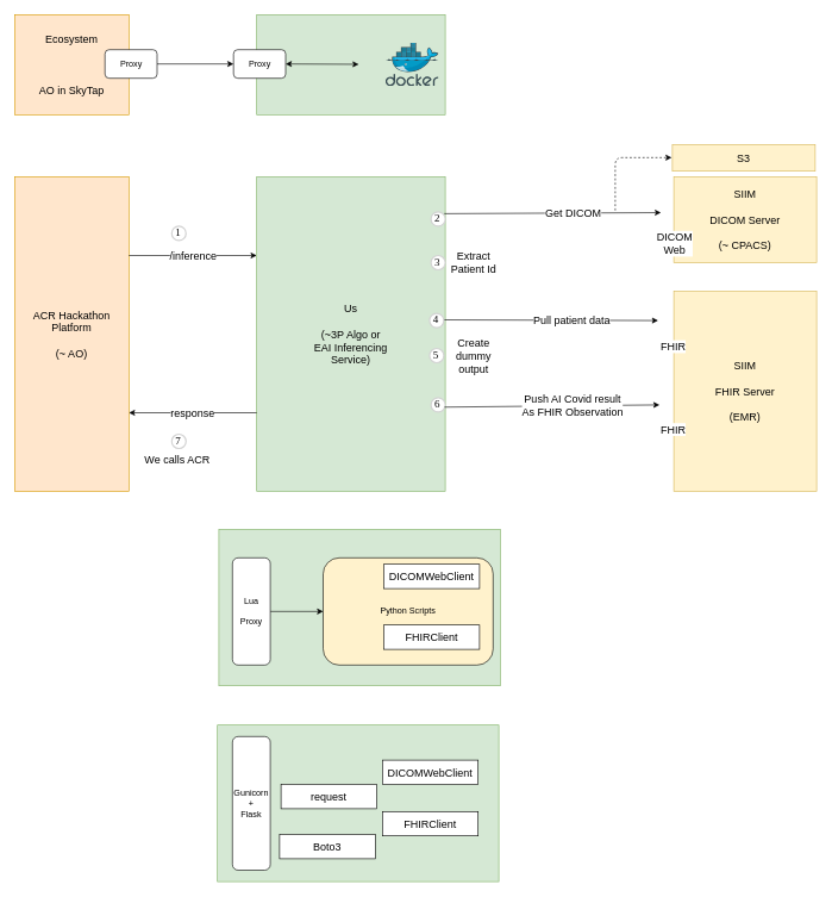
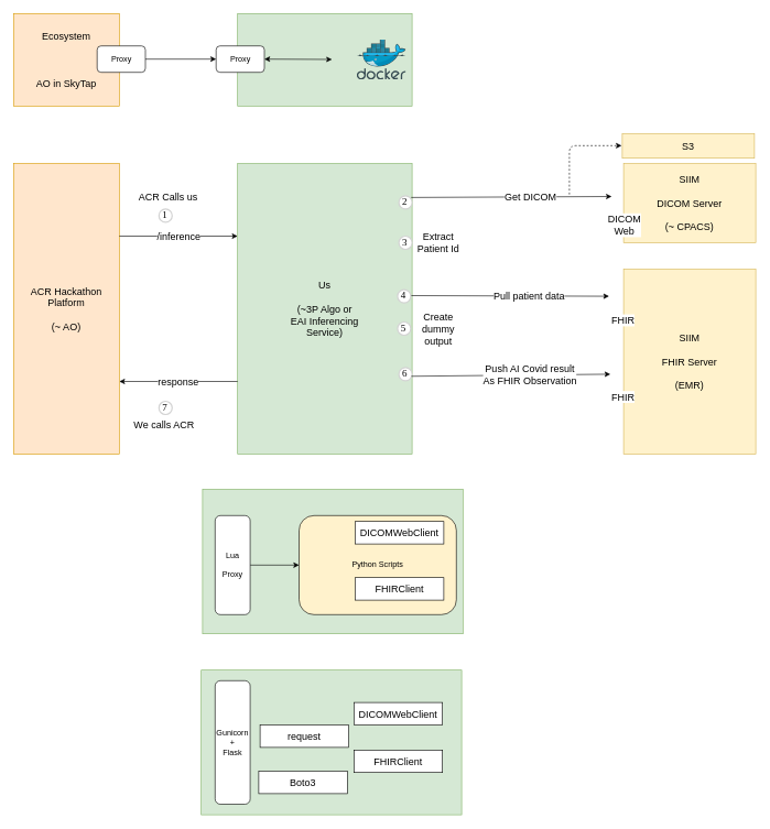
  <mxCell id="0" />
  <mxCell id="1" parent="0" />
  <mxCell id="2" value="S3" style="rounded=0;whiteSpace=wrap;html=1;fillColor=#fff2cc;strokeColor=#d6b656;fontSize=15;" vertex="1" parent="1"><mxGeometry x="941" y="202" width="200" height="37" as="geometry" /></mxCell>
  <mxCell id="3" value="" style="rounded=0;whiteSpace=wrap;html=1;fillColor=#d5e8d4;strokeColor=#82b366;fontSize=15;" vertex="1" parent="1"><mxGeometry x="306" y="740" width="394" height="219" as="geometry" /></mxCell>
  <mxCell id="4" value="Python Scripts" style="rounded=1;whiteSpace=wrap;html=1;fillColor=#fff2cc;" vertex="1" parent="1"><mxGeometry x="452" y="780" width="238" height="150" as="geometry" /></mxCell>
  <mxCell id="5" value="Us&lt;br style=&quot;font-size: 15px&quot;&gt;&lt;br style=&quot;font-size: 15px&quot;&gt;(~3P Algo or &lt;br&gt;EAI Inferencing &lt;br&gt;Service)" style="rounded=0;whiteSpace=wrap;html=1;fillColor=#d5e8d4;strokeColor=#82b366;fontSize=15;" parent="1" vertex="1"><mxGeometry x="359" y="247" width="264" height="440" as="geometry" /></mxCell>
  <mxCell id="6" value="SIIM&lt;br style=&quot;font-size: 15px&quot;&gt;&lt;br&gt;FHIR Server&lt;br&gt;&lt;br&gt;(EMR)" style="rounded=0;whiteSpace=wrap;html=1;fillColor=#fff2cc;strokeColor=#d6b656;fontSize=15;" parent="1" vertex="1"><mxGeometry x="943" y="407" width="200" height="280" as="geometry" /></mxCell>
  <mxCell id="7" value="ACR Hackathon Platform&lt;br style=&quot;font-size: 15px;&quot;&gt;&lt;br style=&quot;font-size: 15px;&quot;&gt;(~ AO)" style="rounded=0;whiteSpace=wrap;html=1;fillColor=#ffe6cc;strokeColor=#d79b00;fontSize=15;" parent="1" vertex="1"><mxGeometry x="20" y="247" width="160" height="440" as="geometry" /></mxCell>
  <mxCell id="8" value="SIIM&lt;br style=&quot;font-size: 15px&quot;&gt;&lt;br&gt;DICOM Server&lt;br&gt;&lt;br&gt;(~ CPACS)" style="rounded=0;whiteSpace=wrap;html=1;fillColor=#fff2cc;strokeColor=#d6b656;fontSize=15;" parent="1" vertex="1"><mxGeometry x="943" y="247" width="200" height="120" as="geometry" /></mxCell>
  <mxCell id="9" value="/inference" style="endArrow=classic;html=1;exitX=1;exitY=0.25;exitDx=0;exitDy=0;entryX=0;entryY=0.25;entryDx=0;entryDy=0;fontSize=15;" parent="1" source="7" target="5" edge="1"><mxGeometry width="50" height="50" relative="1" as="geometry"><mxPoint x="503" y="647" as="sourcePoint" /><mxPoint x="553" y="597" as="targetPoint" /></mxGeometry></mxCell>
  <mxCell id="10" value="response" style="endArrow=classic;html=1;entryX=1;entryY=0.75;entryDx=0;entryDy=0;exitX=0;exitY=0.75;exitDx=0;exitDy=0;fontSize=15;" parent="1" source="5" target="7" edge="1"><mxGeometry width="50" height="50" relative="1" as="geometry"><mxPoint x="503" y="647" as="sourcePoint" /><mxPoint x="553" y="597" as="targetPoint" /></mxGeometry></mxCell>
  <mxCell id="11" value="" style="endArrow=classic;html=1;exitX=0.995;exitY=0.117;exitDx=0;exitDy=0;entryX=0;entryY=0.5;entryDx=0;entryDy=0;exitPerimeter=0;fontSize=15;" parent="1" source="5" target="16" edge="1"><mxGeometry width="50" height="50" relative="1" as="geometry"><mxPoint x="700" y="482" as="sourcePoint" /><mxPoint x="332" y="350" as="targetPoint" /><Array as="points" /></mxGeometry></mxCell>
  <mxCell id="12" value="Get DICOM" style="edgeLabel;html=1;align=center;verticalAlign=middle;resizable=0;points=[];fontSize=15;" parent="11" vertex="1" connectable="0"><mxGeometry x="0.189" y="1" relative="1" as="geometry"><mxPoint as="offset" /></mxGeometry></mxCell>
  <mxCell id="13" value="FHIR" style="shape=image;html=1;verticalAlign=top;verticalLabelPosition=bottom;labelBackgroundColor=#ffffff;imageAspect=0;aspect=fixed;image=https://cdn4.iconfinder.com/data/icons/web-development-5/500/api-code-window-128.png;fontSize=15;" parent="1" vertex="1"><mxGeometry x="921" y="427" width="42" height="42" as="geometry" /></mxCell>
  <mxCell id="14" value="" style="endArrow=classic;html=1;exitX=1;exitY=0.5;exitDx=0;exitDy=0;fontSize=15;" parent="1" edge="1"><mxGeometry width="50" height="50" relative="1" as="geometry"><mxPoint x="621" y="447" as="sourcePoint" /><mxPoint x="921" y="448" as="targetPoint" /><Array as="points" /></mxGeometry></mxCell>
  <mxCell id="15" value="Pull patient data" style="edgeLabel;html=1;align=center;verticalAlign=middle;resizable=0;points=[];fontSize=15;" parent="14" vertex="1" connectable="0"><mxGeometry x="0.189" y="1" relative="1" as="geometry"><mxPoint as="offset" /></mxGeometry></mxCell>
  <mxCell id="16" value="DICOM &lt;br&gt;Web" style="shape=image;html=1;verticalAlign=top;verticalLabelPosition=bottom;labelBackgroundColor=#ffffff;imageAspect=0;aspect=fixed;image=https://cdn4.iconfinder.com/data/icons/web-development-5/500/api-code-window-128.png;fontSize=15;" parent="1" vertex="1"><mxGeometry x="925" y="278" width="38" height="38" as="geometry" /></mxCell>
  <mxCell id="17" value="1" style="ellipse;whiteSpace=wrap;html=1;aspect=fixed;strokeWidth=2;fontFamily=Tahoma;spacingBottom=4;spacingRight=2;strokeColor=#d3d3d3;fontSize=15;" parent="1" vertex="1"><mxGeometry x="240" y="316" width="20" height="20" as="geometry" /></mxCell>
  <mxCell id="18" value="2" style="ellipse;whiteSpace=wrap;html=1;aspect=fixed;strokeWidth=2;fontFamily=Tahoma;spacingBottom=4;spacingRight=2;strokeColor=#d3d3d3;fontSize=15;" parent="1" vertex="1"><mxGeometry x="603" y="296" width="20" height="20" as="geometry" /></mxCell>
  <mxCell id="19" value="4" style="ellipse;whiteSpace=wrap;html=1;aspect=fixed;strokeWidth=2;fontFamily=Tahoma;spacingBottom=4;spacingRight=2;strokeColor=#d3d3d3;fontSize=15;" parent="1" vertex="1"><mxGeometry x="601" y="438" width="20" height="20" as="geometry" /></mxCell>
  <mxCell id="20" value="6" style="ellipse;whiteSpace=wrap;html=1;aspect=fixed;strokeWidth=2;fontFamily=Tahoma;spacingBottom=4;spacingRight=2;strokeColor=#d3d3d3;fontSize=15;" parent="1" vertex="1"><mxGeometry x="603" y="556" width="20" height="20" as="geometry" /></mxCell>
  <mxCell id="21" value="" style="endArrow=classic;html=1;exitX=0.995;exitY=0.117;exitDx=0;exitDy=0;entryX=0;entryY=0.5;entryDx=0;entryDy=0;exitPerimeter=0;fontSize=15;" parent="1" target="23" edge="1"><mxGeometry width="50" height="50" relative="1" as="geometry"><mxPoint x="621.935" y="569.12" as="sourcePoint" /><mxPoint x="332" y="510" as="targetPoint" /><Array as="points" /></mxGeometry></mxCell>
  <mxCell id="22" value="Push AI Covid result &lt;br&gt;As FHIR Observation" style="edgeLabel;html=1;align=center;verticalAlign=middle;resizable=0;points=[];fontSize=15;" parent="21" vertex="1" connectable="0"><mxGeometry x="0.189" y="1" relative="1" as="geometry"><mxPoint as="offset" /></mxGeometry></mxCell>
  <mxCell id="23" value="FHIR" style="shape=image;html=1;verticalAlign=top;verticalLabelPosition=bottom;labelBackgroundColor=#ffffff;imageAspect=0;aspect=fixed;image=https://cdn4.iconfinder.com/data/icons/web-development-5/500/api-code-window-128.png;fontSize=15;" parent="1" vertex="1"><mxGeometry x="923" y="547" width="38" height="38" as="geometry" /></mxCell>
  <mxCell id="24" value="5" style="ellipse;whiteSpace=wrap;html=1;aspect=fixed;strokeWidth=2;fontFamily=Tahoma;spacingBottom=4;spacingRight=2;strokeColor=#d3d3d3;fontSize=15;" parent="1" vertex="1"><mxGeometry x="601" y="487" width="20" height="20" as="geometry" /></mxCell>
  <mxCell id="25" value="7" style="ellipse;whiteSpace=wrap;html=1;aspect=fixed;strokeWidth=2;fontFamily=Tahoma;spacingBottom=4;spacingRight=2;strokeColor=#d3d3d3;fontSize=15;" parent="1" vertex="1"><mxGeometry x="240" y="607" width="20" height="20" as="geometry" /></mxCell>
  <mxCell id="26" value="3" style="ellipse;whiteSpace=wrap;html=1;aspect=fixed;strokeWidth=2;fontFamily=Tahoma;spacingBottom=4;spacingRight=2;strokeColor=#d3d3d3;fontSize=15;" parent="1" vertex="1"><mxGeometry x="603" y="357" width="20" height="20" as="geometry" /></mxCell>
  <mxCell id="27" value="Extract&lt;br style=&quot;font-size: 15px;&quot;&gt;Patient Id" style="text;html=1;strokeColor=none;fillColor=none;align=center;verticalAlign=middle;whiteSpace=wrap;rounded=0;fontSize=15;" parent="1" vertex="1"><mxGeometry x="623" y="357" width="80" height="20" as="geometry" /></mxCell>
  <mxCell id="28" value="Create dummy&lt;br&gt;output" style="text;html=1;strokeColor=none;fillColor=none;align=center;verticalAlign=middle;whiteSpace=wrap;rounded=0;fontSize=15;" parent="1" vertex="1"><mxGeometry x="623" y="487" width="80" height="20" as="geometry" /></mxCell>
+ <mxCell id="29" value="ACR Calls us" style="text;html=1;strokeColor=none;fillColor=none;align=center;verticalAlign=middle;whiteSpace=wrap;rounded=0;fontSize=15;" parent="1" vertex="1"><mxGeometry x="204" y="287" width="100" height="20" as="geometry" /></mxCell>
  <mxCell id="30" value="We calls ACR&amp;nbsp;" style="text;html=1;strokeColor=none;fillColor=none;align=center;verticalAlign=middle;whiteSpace=wrap;rounded=0;fontSize=15;" parent="1" vertex="1"><mxGeometry x="200" y="632" width="100" height="20" as="geometry" /></mxCell>
  <mxCell id="31" value="DICOMWebClient" style="rounded=0;whiteSpace=wrap;html=1;fontSize=15;" vertex="1" parent="1"><mxGeometry x="537" y="789" width="134" height="34" as="geometry" /></mxCell>
  <mxCell id="32" value="FHIRClient" style="rounded=0;whiteSpace=wrap;html=1;fontSize=15;" vertex="1" parent="1"><mxGeometry x="537" y="874" width="134" height="34" as="geometry" /></mxCell>
  <mxCell id="33" value="" style="edgeStyle=orthogonalEdgeStyle;rounded=0;orthogonalLoop=1;jettySize=auto;html=1;" edge="1" parent="1" source="34" target="4"><mxGeometry relative="1" as="geometry" /></mxCell>
  <mxCell id="34" value="Lua&lt;br&gt;&lt;br&gt;Proxy" style="rounded=1;whiteSpace=wrap;html=1;" vertex="1" parent="1"><mxGeometry x="325" y="780" width="53" height="150" as="geometry" /></mxCell>
  <mxCell id="35" value="" style="rounded=0;whiteSpace=wrap;html=1;fillColor=#d5e8d4;strokeColor=#82b366;fontSize=15;" vertex="1" parent="1"><mxGeometry x="304" y="1014" width="394" height="219" as="geometry" /></mxCell>
  <mxCell id="36" value="DICOMWebClient" style="rounded=0;whiteSpace=wrap;html=1;fontSize=15;" vertex="1" parent="1"><mxGeometry x="535" y="1063" width="134" height="34" as="geometry" /></mxCell>
  <mxCell id="37" value="FHIRClient" style="rounded=0;whiteSpace=wrap;html=1;fontSize=15;" vertex="1" parent="1"><mxGeometry x="535" y="1135" width="134" height="34" as="geometry" /></mxCell>
  <mxCell id="38" value="Boto3" style="rounded=0;whiteSpace=wrap;html=1;fontSize=15;" vertex="1" parent="1"><mxGeometry x="391" y="1167" width="134" height="34" as="geometry" /></mxCell>
  <mxCell id="39" value="Gunicorn&lt;br&gt;+&lt;br&gt;Flask" style="rounded=1;whiteSpace=wrap;html=1;" vertex="1" parent="1"><mxGeometry x="325" y="1030" width="53" height="187" as="geometry" /></mxCell>
  <mxCell id="40" value="request" style="rounded=0;whiteSpace=wrap;html=1;fontSize=15;" vertex="1" parent="1"><mxGeometry x="393" y="1097" width="134" height="34" as="geometry" /></mxCell>
  <mxCell id="41" value="" style="shape=image;html=1;verticalAlign=top;verticalLabelPosition=bottom;labelBackgroundColor=#ffffff;imageAspect=0;aspect=fixed;image=https://cdn2.iconfinder.com/data/icons/amazon-aws-stencils/100/Storage__Content_Delivery_Amazon_S3_Bucket-128.png" vertex="1" parent="1"><mxGeometry x="989" y="206" width="37" height="37" as="geometry" /></mxCell>
  <mxCell id="42" value="" style="endArrow=classic;html=1;dashed=1;" edge="1" parent="1"><mxGeometry width="50" height="50" relative="1" as="geometry"><mxPoint x="861" y="294" as="sourcePoint" /><mxPoint x="940" y="220" as="targetPoint" /><Array as="points"><mxPoint x="861" y="220" /></Array></mxGeometry></mxCell>
  <mxCell id="43" value="" style="rounded=0;whiteSpace=wrap;html=1;fillColor=#d5e8d4;strokeColor=#82b366;fontSize=15;" vertex="1" parent="1"><mxGeometry x="359" y="20" width="264" height="140" as="geometry" /></mxCell>
  <mxCell id="44" value="Ecosystem&lt;br&gt;&lt;br&gt;&lt;br&gt;&lt;br&gt;AO in SkyTap" style="rounded=0;whiteSpace=wrap;html=1;fillColor=#ffe6cc;strokeColor=#d79b00;fontSize=15;" vertex="1" parent="1"><mxGeometry x="20" y="20" width="160" height="140" as="geometry" /></mxCell>
  <mxCell id="45" value="" style="edgeStyle=orthogonalEdgeStyle;rounded=0;orthogonalLoop=1;jettySize=auto;html=1;" edge="1" parent="1" source="46" target="47"><mxGeometry relative="1" as="geometry" /></mxCell>
  <mxCell id="46" value="Proxy" style="rounded=1;whiteSpace=wrap;html=1;" vertex="1" parent="1"><mxGeometry x="146.5" y="69" width="73" height="40" as="geometry" /></mxCell>
  <mxCell id="47" value="Proxy" style="rounded=1;whiteSpace=wrap;html=1;" vertex="1" parent="1"><mxGeometry x="326.5" y="69" width="73" height="40" as="geometry" /></mxCell>
  <mxCell id="48" value="" style="aspect=fixed;html=1;points=[];align=center;image;fontSize=12;image=img/lib/mscae/Docker.svg;" vertex="1" parent="1"><mxGeometry x="539.8" y="59.5" width="74.39" height="61" as="geometry" /></mxCell>
  <mxCell id="49" value="" style="shape=image;html=1;verticalAlign=top;verticalLabelPosition=bottom;labelBackgroundColor=#ffffff;imageAspect=0;aspect=fixed;image=https://cdn4.iconfinder.com/data/icons/web-development-5/500/api-code-window-128.png;fontSize=15;" vertex="1" parent="1"><mxGeometry x="501.8" y="70.5" width="38" height="38" as="geometry" /></mxCell>
  <mxCell id="50" value="" style="shape=image;html=1;verticalAlign=top;verticalLabelPosition=bottom;labelBackgroundColor=#ffffff;imageAspect=0;aspect=fixed;image=https://cdn4.iconfinder.com/data/icons/web-development-5/500/api-code-window-128.png;fontSize=15;" vertex="1" parent="1"><mxGeometry x="108.5" y="71" width="38" height="38" as="geometry" /></mxCell>
  <mxCell id="51" value="" style="endArrow=classic;startArrow=classic;html=1;entryX=0;entryY=0.5;entryDx=0;entryDy=0;exitX=1;exitY=0.5;exitDx=0;exitDy=0;" edge="1" parent="1" source="47" target="49"><mxGeometry width="50" height="50" relative="1" as="geometry"><mxPoint x="433" y="290" as="sourcePoint" /><mxPoint x="483" y="240" as="targetPoint" /></mxGeometry></mxCell>
  <mxCell id="52" value="" style="shape=image;html=1;verticalAlign=top;verticalLabelPosition=bottom;labelBackgroundColor=#ffffff;imageAspect=0;aspect=fixed;image=https://cdn2.iconfinder.com/data/icons/amazon-aws-stencils/100/Storage__Content_Delivery_Amazon_S3_Bucket-128.png" vertex="1" parent="1"><mxGeometry x="433" y="90" width="37" height="37" as="geometry" /></mxCell>
